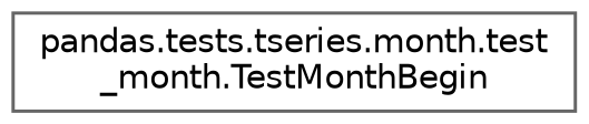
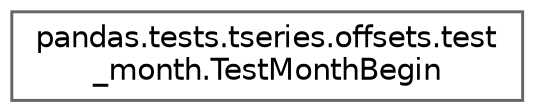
  digraph {
    rankdir=LR
-   n1 [color=grey40 fillcolor=white fontname=Helvetica fontsize=10 height=0.2 label="pandas.tests.tseries.month.test\l_month.TestMonthBegin" shape=box style=filled width=0.4]
+   n1 [color=grey40 fillcolor=white fontname=Helvetica fontsize=10 height=0.2 label="pandas.tests.tseries.offsets.test\l_month.TestMonthBegin" shape=box style=filled width=0.4]
  }
